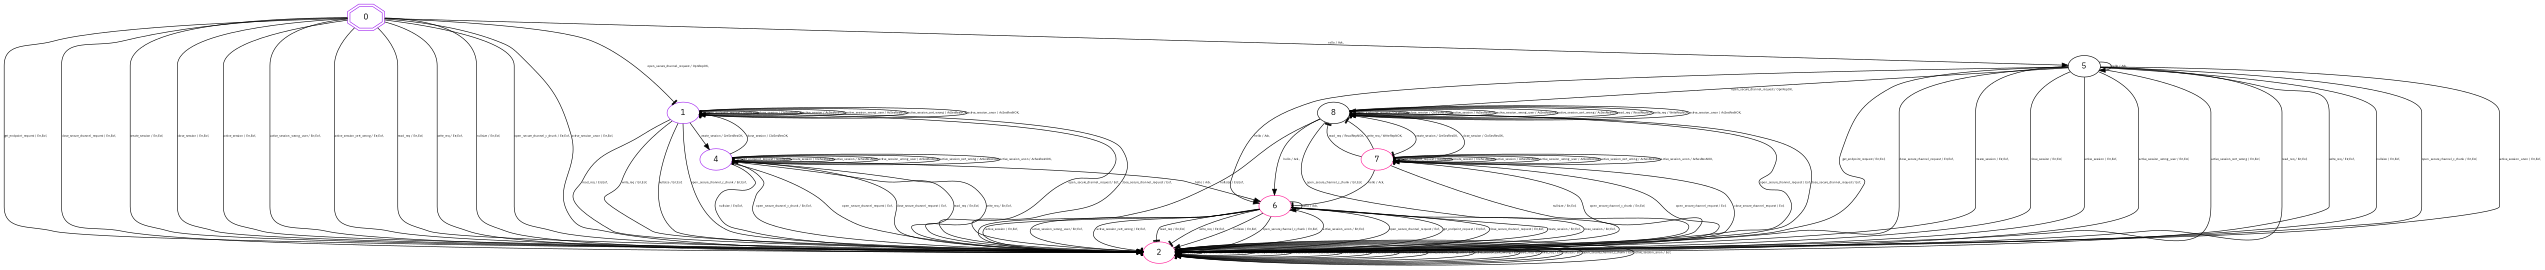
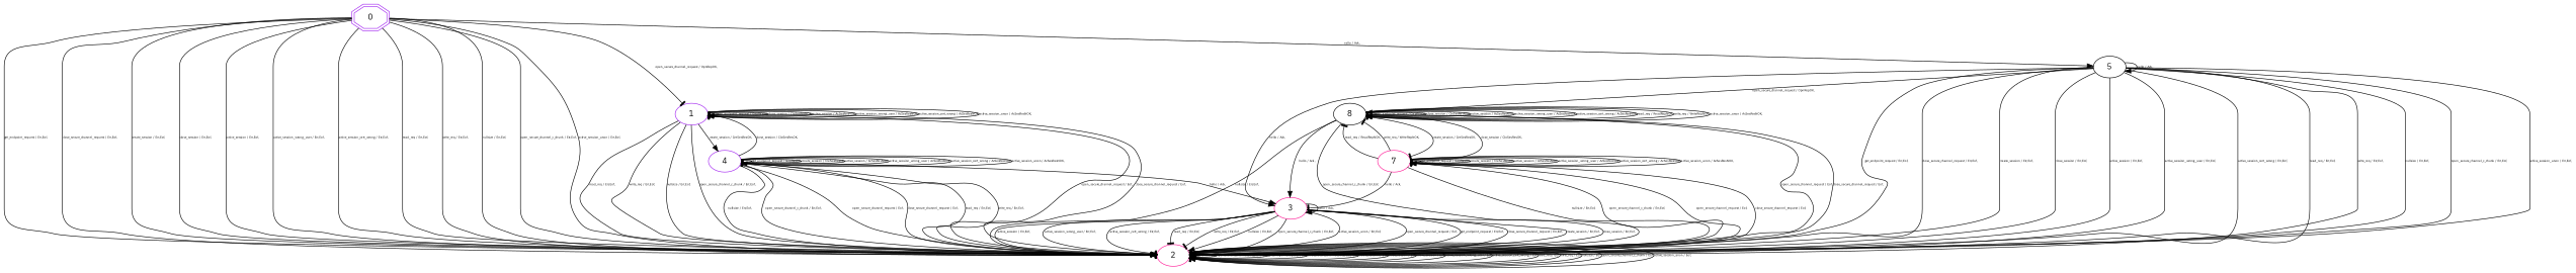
  digraph {
    fontname="IBM Plex Sans"
    node [color=purple fillcolor=white fontname="IBM Plex Sans" shape=ellipse style=filled]
    edge [arrowhead=tee fontname="IBM Plex Sans" fontsize=5]
    0 [shape=doubleoctagon]
    2 [color=deeppink]
    1
    5 [color=black]
    4
-   3 [color=deeppink label=6]
+   3 [color=deeppink]
    n7 [color=black label=8]
    7 [color=deeppink]
    0 -> 2 [arrowhead=normal label="get_endpoint_request / Err,Eof,"]
    0 -> 2 [label="close_secure_channel_request / Err,Eof,"]
    0 -> 2 [arrowhead=normal label="create_session / Err,Eof,"]
    0 -> 2 [label="close_session / Err,Eof,"]
    0 -> 2 [arrowhead=normal label="active_session / Err,Eof,"]
    0 -> 2 [label="active_session_wrong_user / Err,Eof,"]
    0 -> 2 [arrowhead=normal label="active_session_cert_wrong / Err,Eof,"]
    0 -> 2 [arrowhead=normal label="read_req / Err,Eof,"]
    0 -> 2 [label="write_req / Err,Eof,"]
    0 -> 2 [label="nullsize / Err,Eof,"]
    0 -> 2 [arrowhead=normal label="open_secure_channel_c_chunk / Err,Eof,"]
    0 -> 2 [label="active_session_anon / Err,Eof,"]
    0 -> 1 [label="open_secure_channel_request / OpnRepOK,"]
    0 -> 5 [arrowhead=normal label="hello / Ack,"]
    2 -> 2 [arrowhead=normal label="hello / Eof,"]
    2 -> 2 [arrowhead=normal label="open_secure_channel_request / Eof,"]
    2 -> 2 [label="get_endpoint_request / Eof,"]
    2 -> 2 [label="close_secure_channel_request / Eof,"]
    2 -> 2 [arrowhead=normal label="create_session / Eof,"]
    2 -> 2 [label="close_session / Eof,"]
    2 -> 2 [label="active_session / Eof,"]
    2 -> 2 [label="active_session_wrong_user / Eof,"]
    2 -> 2 [label="active_session_cert_wrong / Eof,"]
    2 -> 2 [arrowhead=normal label="read_req / Eof,"]
    2 -> 2 [arrowhead=normal label="write_req / Eof,"]
    2 -> 2 [label="nullsize / Eof,"]
    2 -> 2 [label="open_secure_channel_c_chunk / Eof,"]
    2 -> 2 [arrowhead=normal label="active_session_anon / Eof,"]
    1 -> 2 [arrowhead=normal label="open_secure_channel_request / Eof,"]
    1 -> 2 [arrowhead=normal label="close_secure_channel_request / Eof,"]
    1 -> 2 [label="read_req / Err,Eof,"]
    1 -> 2 [label="write_req / Err,Eof,"]
    1 -> 2 [label="nullsize / Err,Eof,"]
    1 -> 2 [label="open_secure_channel_c_chunk / Err,Eof,"]
    1 -> 1 [label="get_endpoint_request / GepResOK,"]
    1 -> 1 [arrowhead=normal label="close_session / CloSesResNOK,"]
    1 -> 1 [label="active_session / AcSesResNOK,"]
    1 -> 1 [label="active_session_wrong_user / AcSesResNOK,"]
    1 -> 1 [arrowhead=normal label="active_session_cert_wrong / AcSesResNOK,"]
    1 -> 1 [label="active_session_anon / AcSesResNOK,"]
    1 -> 4 [arrowhead=normal label="create_session / CreSesResOK,"]
    5 -> 2 [label="get_endpoint_request / Err,Eof,"]
    5 -> 2 [label="close_secure_channel_request / Err,Eof,"]
    5 -> 2 [arrowhead=normal label="create_session / Err,Eof,"]
    5 -> 2 [label="close_session / Err,Eof,"]
    5 -> 2 [label="active_session / Err,Eof,"]
    5 -> 2 [arrowhead=normal label="active_session_wrong_user / Err,Eof,"]
    5 -> 2 [arrowhead=normal label="active_session_cert_wrong / Err,Eof,"]
    5 -> 2 [arrowhead=normal label="read_req / Err,Eof,"]
    5 -> 2 [arrowhead=normal label="write_req / Err,Eof,"]
    5 -> 2 [label="nullsize / Err,Eof,"]
    5 -> 2 [label="open_secure_channel_c_chunk / Err,Eof,"]
    5 -> 2 [arrowhead=normal label="active_session_anon / Err,Eof,"]
    5 -> 5 [arrowhead=normal label="hello / Ack,"]
    5 -> 3 [arrowhead=normal label="hello / Ack,"]
    5 -> n7 [arrowhead=normal label="open_secure_channel_request / OpnRepOK,"]
    4 -> 2 [label="open_secure_channel_request / Eof,"]
    4 -> 2 [arrowhead=normal label="close_secure_channel_request / Eof,"]
    4 -> 2 [label="read_req / Err,Eof,"]
    4 -> 2 [arrowhead=normal label="write_req / Err,Eof,"]
    4 -> 2 [arrowhead=normal label="nullsize / Err,Eof,"]
    4 -> 2 [label="open_secure_channel_c_chunk / Err,Eof,"]
    4 -> 1 [label="close_session / CloSesResOK,"]
    4 -> 4 [label="get_endpoint_request / GepResOK,"]
    4 -> 4 [label="create_session / CreSesResOK,"]
    4 -> 4 [label="active_session / AcSesResNOK,"]
    4 -> 4 [label="active_session_wrong_user / AcSesResNOK,"]
    4 -> 4 [label="active_session_cert_wrong / AcSesResNOK,"]
    4 -> 4 [arrowhead=normal label="active_session_anon / AcSesResNOK,"]
    4 -> 3 [arrowhead=normal label="hello / Ack,"]
    3 -> 2 [label="open_secure_channel_request / Eof,"]
    3 -> 2 [arrowhead=normal label="get_endpoint_request / Err,Eof,"]
    3 -> 2 [arrowhead=normal label="close_secure_channel_request / Err,Eof,"]
    3 -> 2 [arrowhead=normal label="create_session / Err,Eof,"]
    3 -> 2 [label="close_session / Err,Eof,"]
    3 -> 2 [label="active_session / Err,Eof,"]
    3 -> 2 [arrowhead=normal label="active_session_wrong_user / Err,Eof,"]
    3 -> 2 [label="active_session_cert_wrong / Err,Eof,"]
    3 -> 2 [label="read_req / Err,Eof,"]
    3 -> 2 [label="write_req / Err,Eof,"]
    3 -> 2 [arrowhead=normal label="nullsize / Err,Eof,"]
    3 -> 2 [label="open_secure_channel_c_chunk / Err,Eof,"]
    3 -> 2 [arrowhead=normal label="active_session_anon / Err,Eof,"]
    3 -> 3 [arrowhead=normal label="hello / Ack,"]
    n7 -> 2 [label="open_secure_channel_request / Eof,"]
    n7 -> 2 [arrowhead=normal label="close_secure_channel_request / Eof,"]
    n7 -> 2 [arrowhead=normal label="nullsize / Err,Eof,"]
    n7 -> 2 [label="open_secure_channel_c_chunk / Err,Eof,"]
    n7 -> 3 [arrowhead=normal label="hello / Ack,"]
    n7 -> n7 [label="get_endpoint_request / GepResOK,"]
    n7 -> n7 [label="close_session / CloSesResNOK,"]
    n7 -> n7 [label="active_session / AcSesResNOK,"]
    n7 -> n7 [label="active_session_wrong_user / AcSesResNOK,"]
    n7 -> n7 [label="active_session_cert_wrong / AcSesResNOK,"]
    n7 -> n7 [label="read_req / ReadRepNOK,"]
    n7 -> n7 [arrowhead=normal label="write_req / WriteRepNOK,"]
    n7 -> n7 [arrowhead=normal label="active_session_anon / AcSesResNOK,"]
    n7 -> 7 [label="create_session / CreSesResOK,"]
    7 -> 2 [label="open_secure_channel_request / Eof,"]
    7 -> 2 [label="close_secure_channel_request / Eof,"]
    7 -> 2 [label="nullsize / Err,Eof,"]
    7 -> 2 [label="open_secure_channel_c_chunk / Err,Eof,"]
    7 -> 3 [label="hello / Ack,"]
    7 -> n7 [label="close_session / CloSesResOK,"]
    7 -> n7 [label="read_req / ReadRepNOK,"]
    7 -> n7 [label="write_req / WriteRepNOK,"]
    7 -> 7 [label="get_endpoint_request / GepResOK,"]
    7 -> 7 [label="create_session / CreSesResOK,"]
    7 -> 7 [label="active_session / AcSesResNOK,"]
    7 -> 7 [arrowhead=normal label="active_session_wrong_user / AcSesResNOK,"]
    7 -> 7 [label="active_session_cert_wrong / AcSesResNOK,"]
    7 -> 7 [arrowhead=normal label="active_session_anon / AcSesResNOK,"]
  }
